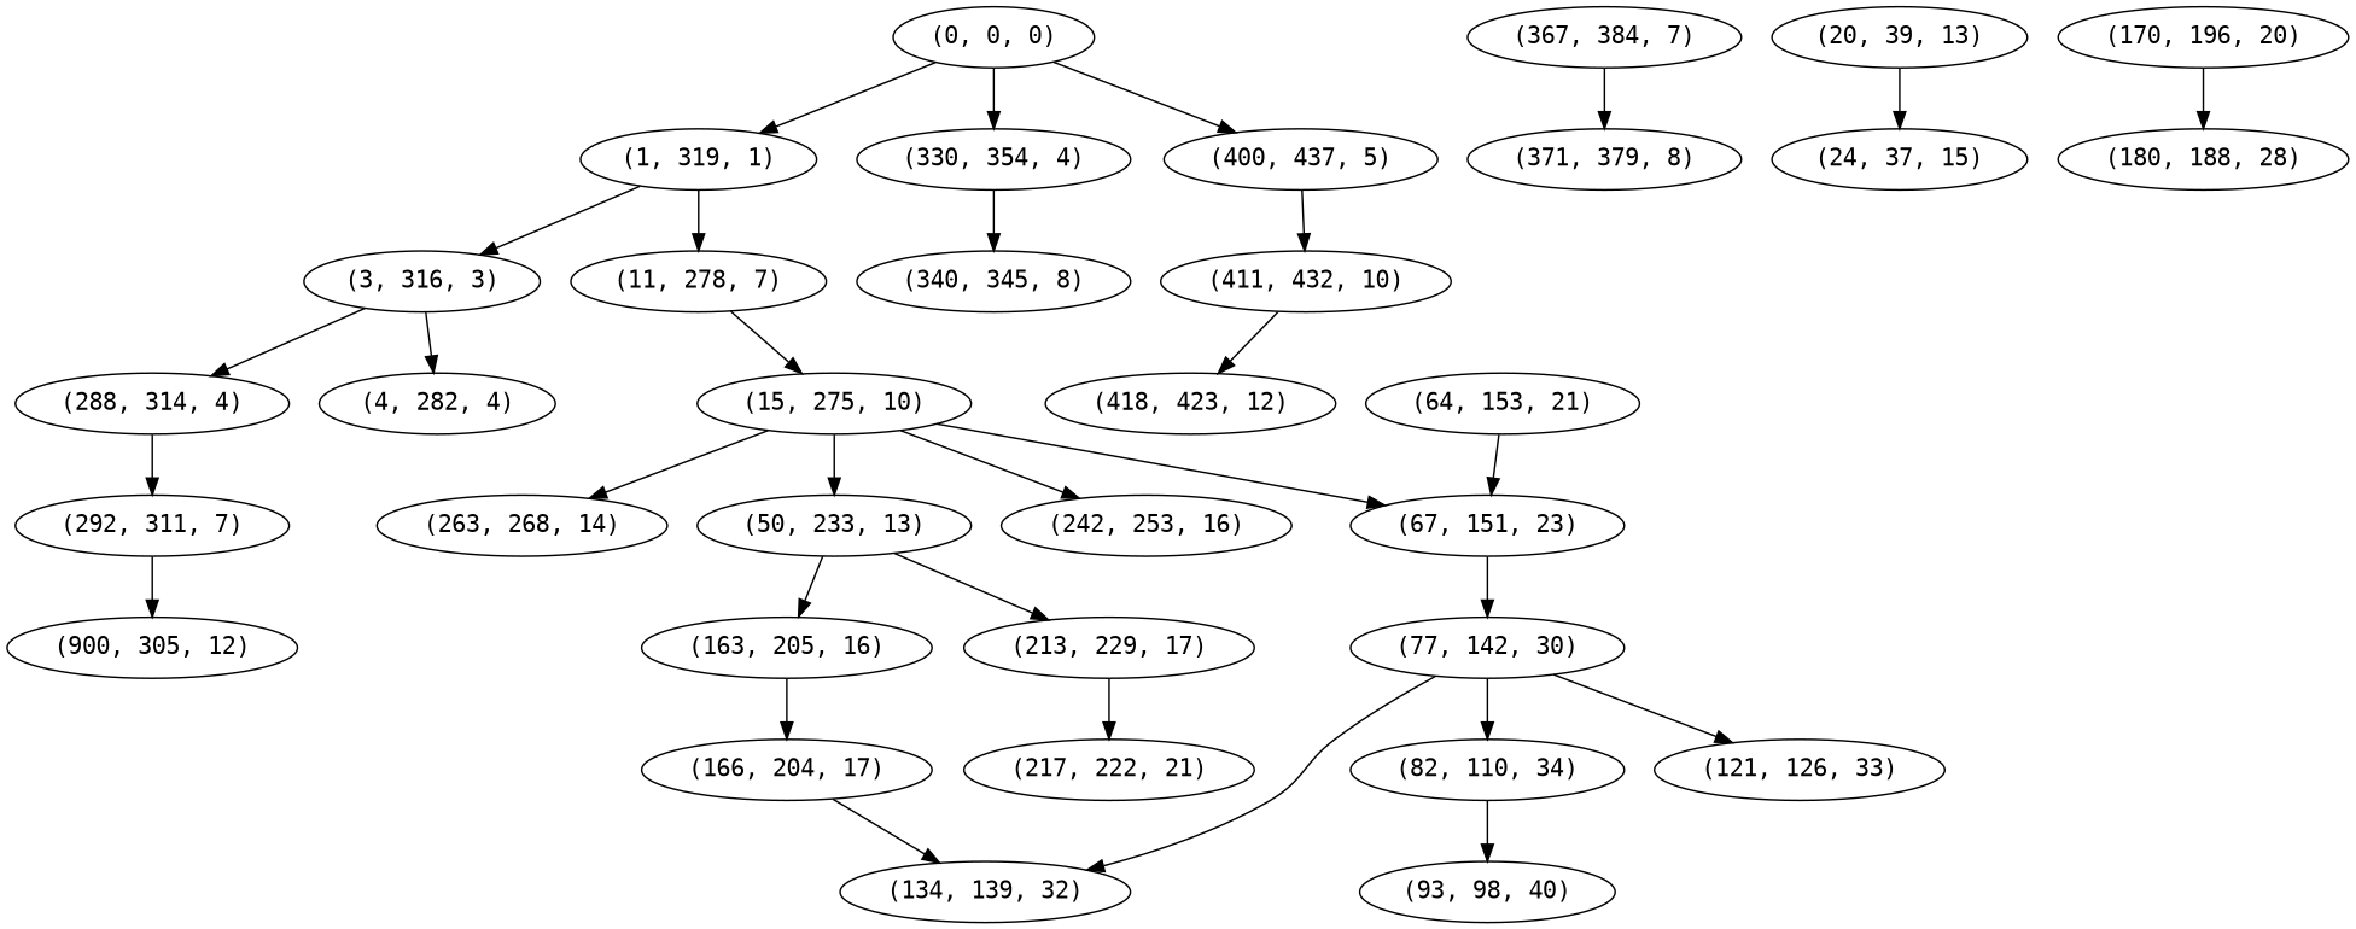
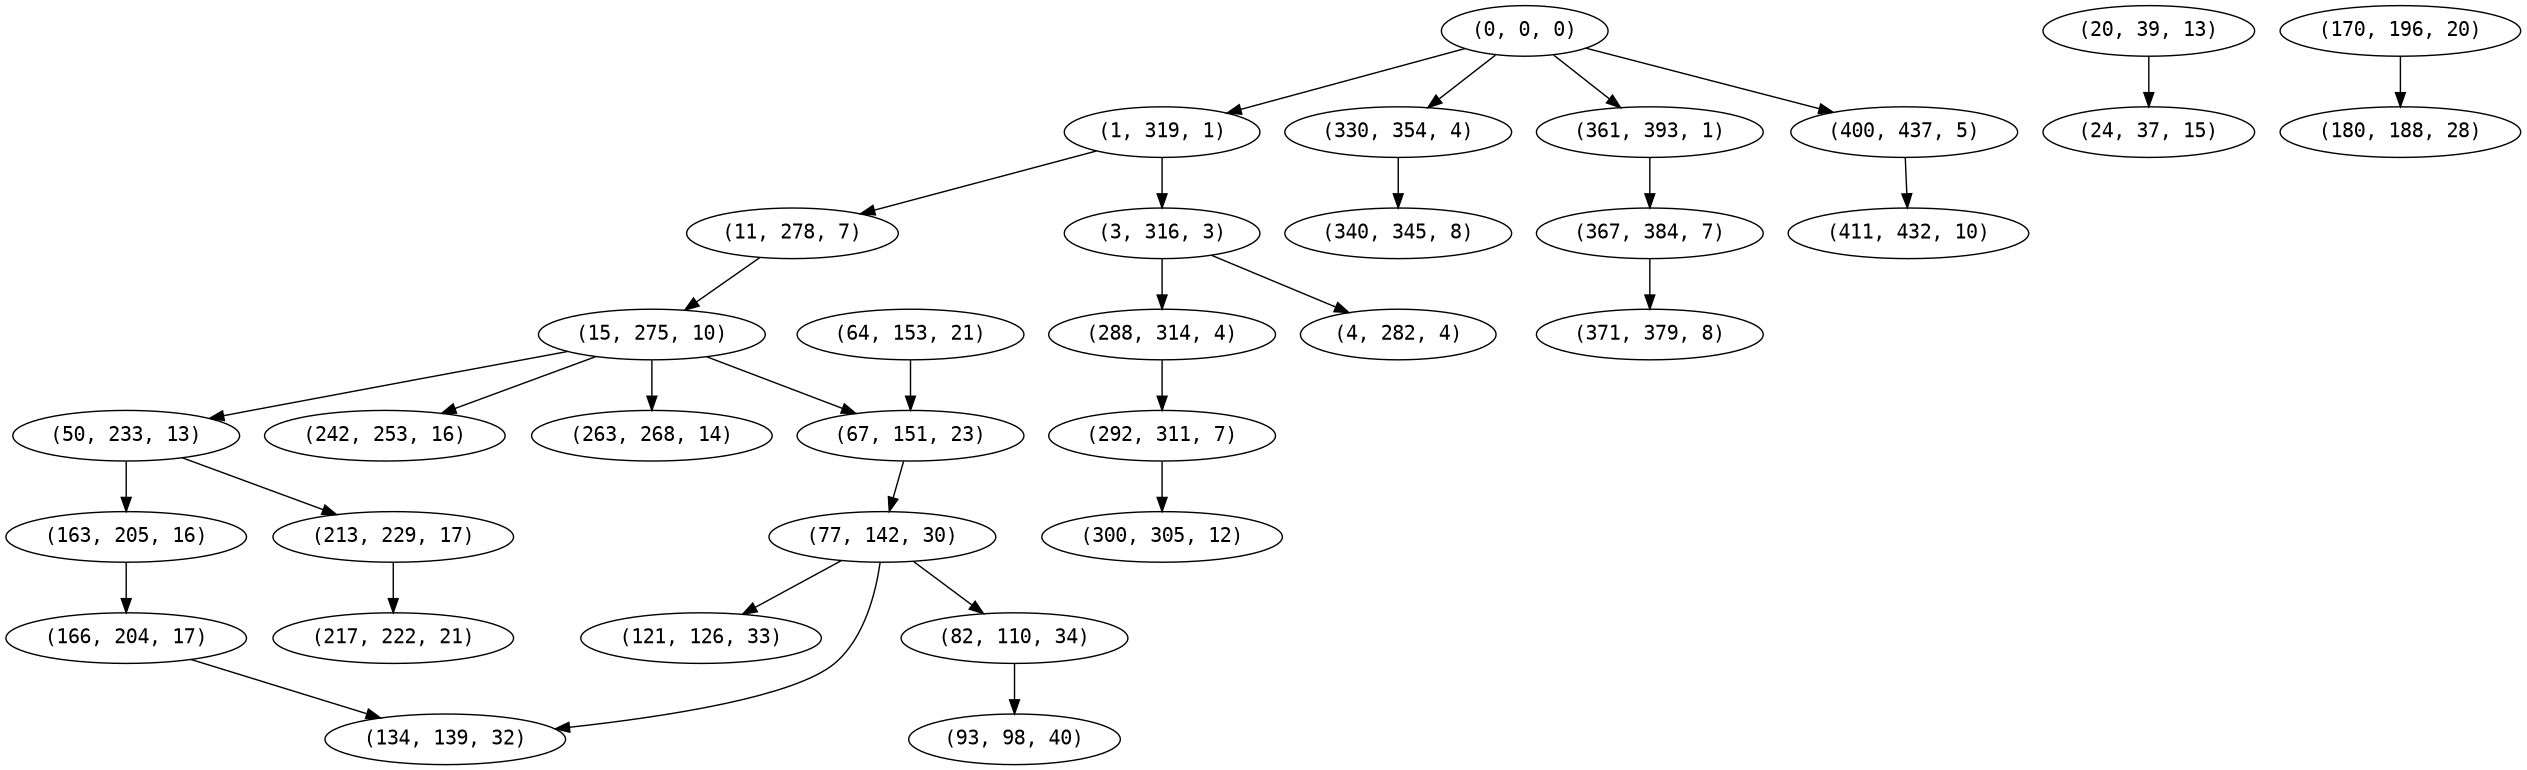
  digraph {
    fontname="DejaVu Sans Mono"
    node [fontname="DejaVu Sans Mono"]
    edge [fontname="DejaVu Sans Mono"]
    "(0, 0, 0)"
    "(1, 319, 1)"
    "(330, 354, 4)"
+   "(361, 393, 1)"
    "(400, 437, 5)"
    "(3, 316, 3)"
    "(11, 278, 7)"
    "(340, 345, 8)"
    "(367, 384, 7)"
    "(411, 432, 10)"
    "(4, 282, 4)"
    "(288, 314, 4)"
    "(292, 311, 7)"
    "(15, 275, 10)"
    "(50, 233, 13)"
    "(242, 253, 16)"
    "(263, 268, 14)"
    "(67, 151, 23)"
    "(20, 39, 13)"
    "(24, 37, 15)"
    "(163, 205, 16)"
    "(213, 229, 17)"
    "(64, 153, 21)"
    "(166, 204, 17)"
    "(217, 222, 21)"
    "(77, 142, 30)"
    "(82, 110, 34)"
    "(121, 126, 33)"
    "(134, 139, 32)"
    n30 [label="(93, 98, 40)"]
    "(170, 196, 20)"
    "(180, 188, 28)"
-   "(300, 305, 12)" [label="(900, 305, 12)"]
+   "(300, 305, 12)"
    "(371, 379, 8)"
-   "(418, 423, 12)"
    "(0, 0, 0)" -> "(1, 319, 1)"
    "(0, 0, 0)" -> "(330, 354, 4)"
+   "(0, 0, 0)" -> "(361, 393, 1)"
    "(0, 0, 0)" -> "(400, 437, 5)"
    "(1, 319, 1)" -> "(3, 316, 3)"
    "(1, 319, 1)" -> "(11, 278, 7)"
    "(330, 354, 4)" -> "(340, 345, 8)"
+   "(361, 393, 1)" -> "(367, 384, 7)"
    "(400, 437, 5)" -> "(411, 432, 10)"
    "(3, 316, 3)" -> "(4, 282, 4)"
    "(3, 316, 3)" -> "(288, 314, 4)"
    "(11, 278, 7)" -> "(15, 275, 10)"
    "(367, 384, 7)" -> "(371, 379, 8)"
-   "(411, 432, 10)" -> "(418, 423, 12)"
    "(288, 314, 4)" -> "(292, 311, 7)"
    "(292, 311, 7)" -> "(300, 305, 12)"
    "(15, 275, 10)" -> "(50, 233, 13)"
    "(15, 275, 10)" -> "(242, 253, 16)"
    "(15, 275, 10)" -> "(263, 268, 14)"
    "(15, 275, 10)" -> "(67, 151, 23)"
    "(50, 233, 13)" -> "(163, 205, 16)"
    "(50, 233, 13)" -> "(213, 229, 17)"
    "(67, 151, 23)" -> "(77, 142, 30)"
    "(20, 39, 13)" -> "(24, 37, 15)"
    "(163, 205, 16)" -> "(166, 204, 17)"
    "(213, 229, 17)" -> "(217, 222, 21)"
    "(64, 153, 21)" -> "(67, 151, 23)"
    "(166, 204, 17)" -> "(134, 139, 32)"
    "(77, 142, 30)" -> "(82, 110, 34)"
    "(77, 142, 30)" -> "(121, 126, 33)"
    "(77, 142, 30)" -> "(134, 139, 32)"
    "(82, 110, 34)" -> n30
    "(170, 196, 20)" -> "(180, 188, 28)"
  }
